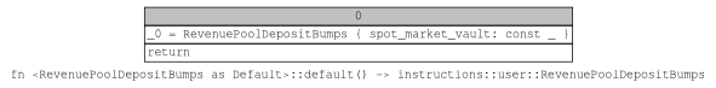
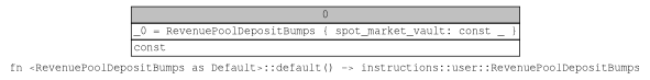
  digraph {
    fontname="Courier, monospace"
    label=<fn &lt;RevenuePoolDepositBumps as Default&gt;::default() -&gt; instructions::user::RevenuePoolDepositBumps<br align="left"/>>
-   n1 [fontname="Courier, monospace" label=<<table border="0" cellborder="1" cellspacing="0"><tr><td bgcolor="gray" align="center" colspan="1">0</td></tr><tr><td align="left" balign="left">_0 = RevenuePoolDepositBumps { spot_market_vault: const _ }<br/></td></tr><tr><td align="left">return</td></tr></table>> shape=none]
+   n1 [fontname="Courier, monospace" label=<<table border="0" cellborder="1" cellspacing="0"><tr><td bgcolor="gray" align="center" colspan="1">0</td></tr><tr><td align="left" balign="left">_0 = RevenuePoolDepositBumps { spot_market_vault: const _ }<br/></td></tr><tr><td align="left">const</td></tr></table>> shape=none]
  }
